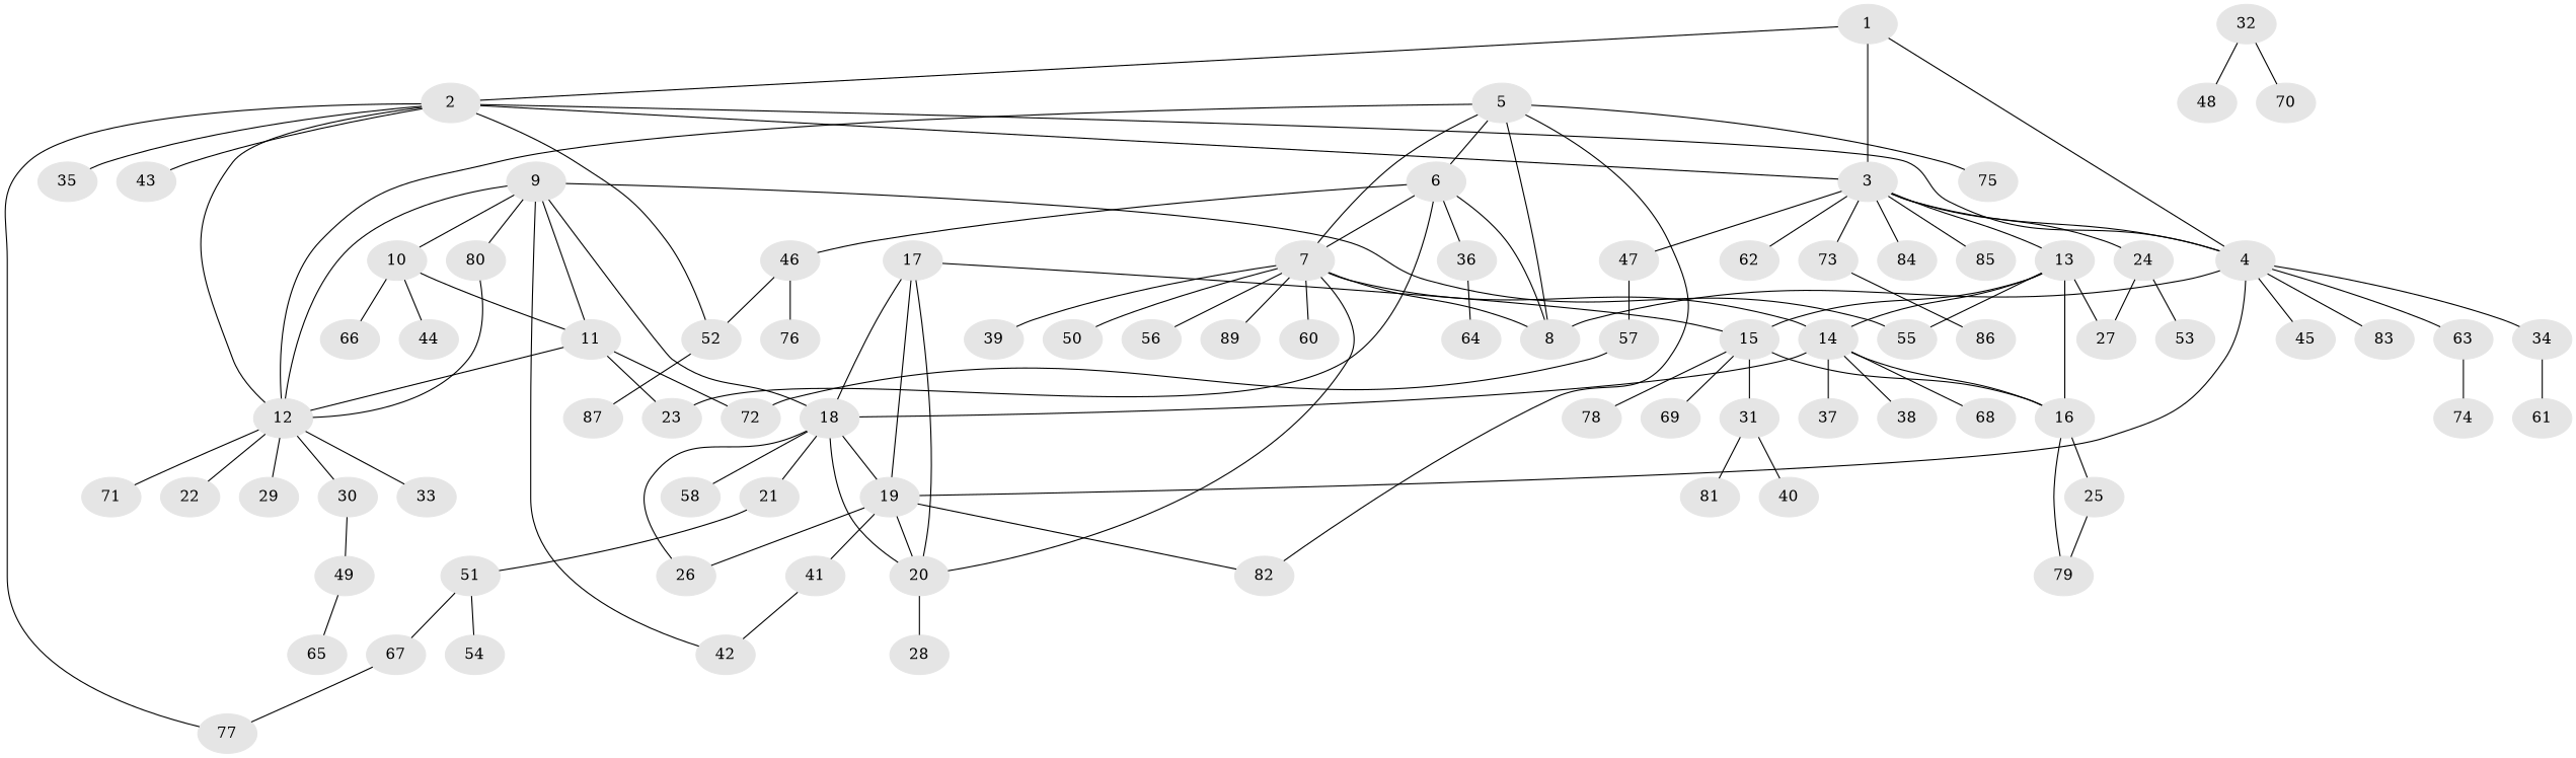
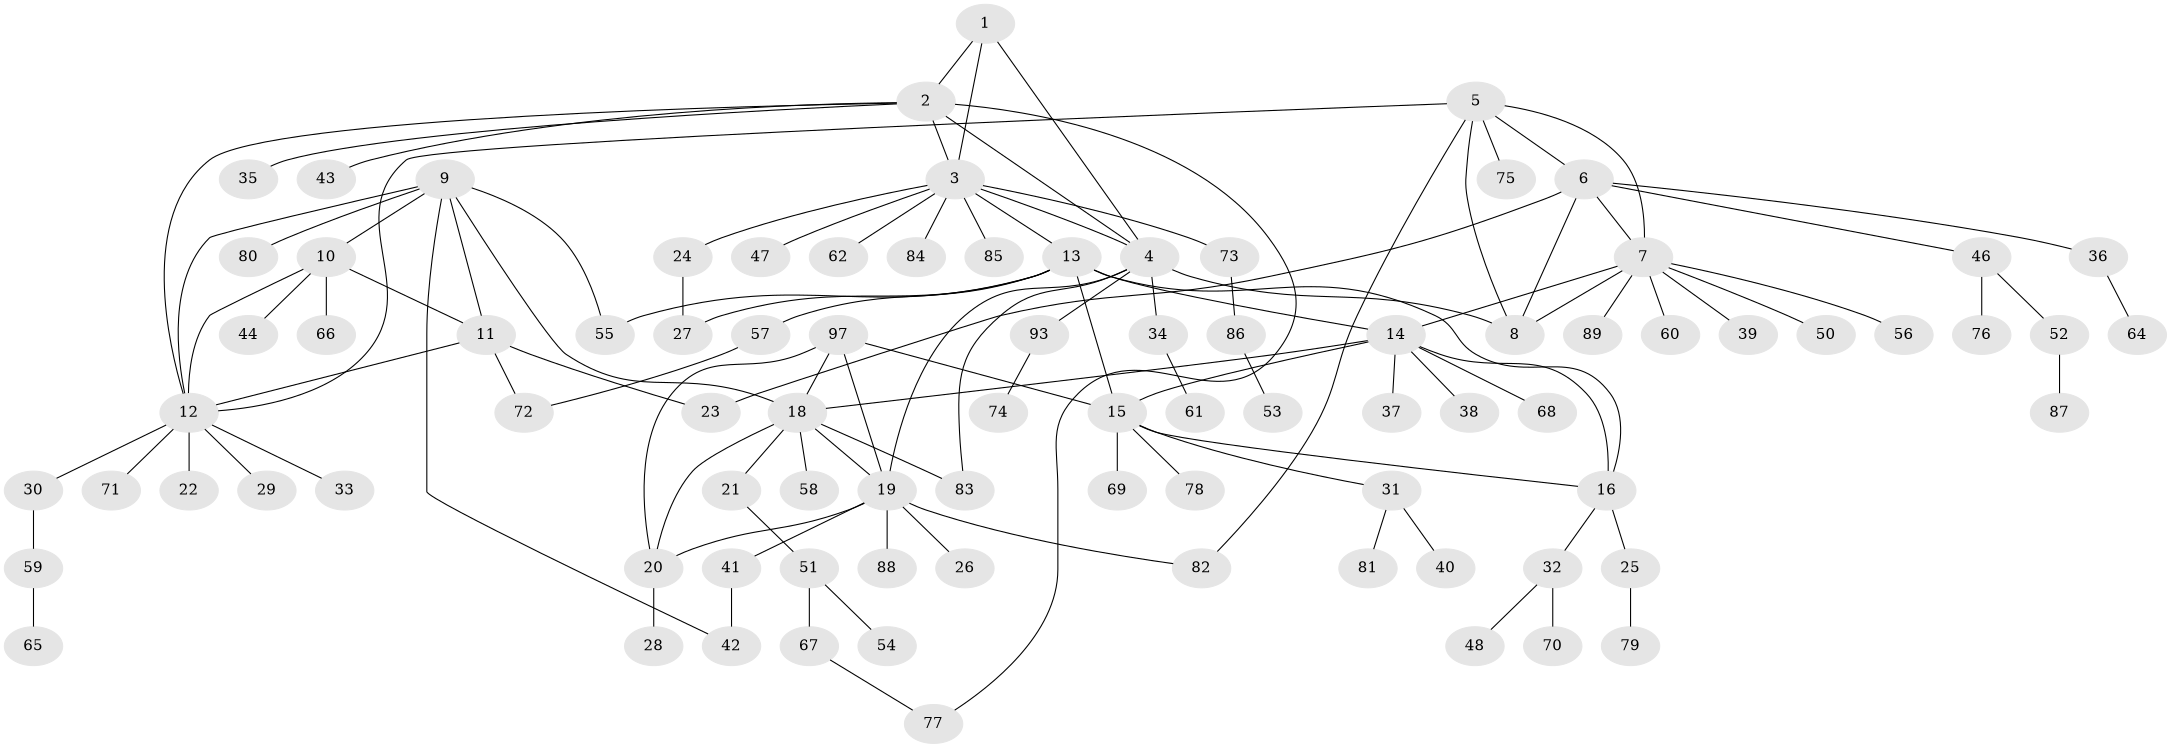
  graph {
    node [color=gray90 style=filled]
    1
    2
    3
    4
    12
    35
    43
    52
    77
    13
    24
    47
    62
    73
    84
    85
    8
    19
    34
-   45
-   63
+   63 [label=93]
    83
    22
    29
    30
    33
    71
    87
    14
    55
    15
    16
    27
    57
    53
    86
    82
    20
    26
    41
+   88
    61
    74
    5
    6
    7
    75
    23
    36
    46
    39
    50
    56
    n54 [label=89]
    60
    64
    76
    18
    37
    38
    68
    28
    9
    10
    11
    42
    80
    44
    66
    72
    21
    58
    31
    69
    78
-   49
+   49 [label=59]
    25
    32
    40
    81
    79
    48
    70
-   17
+   17 [label=97]
    51
    54
    67
    65
    1 -- 2
    1 -- 3
    1 -- 4
    2 -- 3
    2 -- 4
    2 -- 12
    2 -- 35
    2 -- 43
-   2 -- 52
    2 -- 77
    3 -- 4
    3 -- 13
    3 -- 24
    3 -- 47
    3 -- 62
    3 -- 73
    3 -- 84
    3 -- 85
    4 -- 8
    4 -- 19
    4 -- 34
-   4 -- 45
    4 -- 63
    4 -- 83
    12 -- 22
    12 -- 29
    12 -- 30
    12 -- 33
    12 -- 71
    52 -- 87
    13 -- 14
    13 -- 55
    13 -- 15
    13 -- 16
    13 -- 27
-   47 -- 57
+   13 -- 57
    24 -- 27
-   24 -- 53
+   86 -- 53
    73 -- 86
    19 -- 82
    19 -- 20
    19 -- 26
    19 -- 41
+   19 -- 88
    34 -- 61
    63 -- 74
    30 -- 49
+   14 -- 15
    14 -- 16
    14 -- 18
    14 -- 37
    14 -- 38
    14 -- 68
    15 -- 16
    15 -- 31
    15 -- 69
    15 -- 78
    16 -- 25
-   16 -- 79
+   16 -- 32
    57 -- 72
    20 -- 28
    41 -- 42
    5 -- 12
    5 -- 8
    5 -- 82
    5 -- 6
    5 -- 7
    5 -- 75
    6 -- 8
    6 -- 7
    6 -- 23
    6 -- 36
    6 -- 46
    7 -- 8
    7 -- 14
-   7 -- 20
    7 -- 39
    7 -- 50
    7 -- 56
    7 -- n54
    7 -- 60
    36 -- 64
    46 -- 52
    46 -- 76
    18 -- 19
-   18 -- 26
+   18 -- 83
    18 -- 20
    18 -- 21
    18 -- 58
    9 -- 12
    9 -- 55
    9 -- 18
    9 -- 10
    9 -- 11
    9 -- 42
    9 -- 80
-   80 -- 12
+   10 -- 12
    10 -- 11
    10 -- 44
    10 -- 66
    11 -- 12
    11 -- 23
    11 -- 72
    21 -- 51
    31 -- 40
    31 -- 81
    49 -- 65
    25 -- 79
    32 -- 48
    32 -- 70
    17 -- 19
    17 -- 15
    17 -- 20
    17 -- 18
    51 -- 54
    51 -- 67
    67 -- 77
  }
